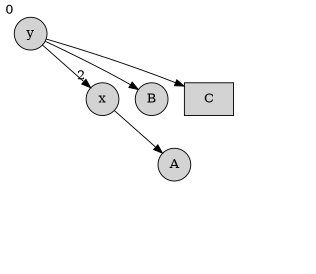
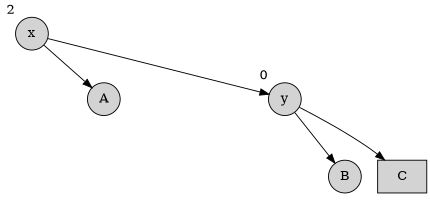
  digraph {
    rankdir=TB
    node [shape=circle style=invis]
    edge [style=invis]
    b12 [width=.1]
    c12 [width=.1]
    c34 [width=.1]
    n4 [label=x style=filled xlabel=2]
    n5 [label=A style=filled]
    n6 [label=y style=filled xlabel=0]
    c1
    c2
    n9 [label=B style=filled]
    n10 [label=C shape=rect style=filled]
    subgraph sub_1 {
      rank=same
      b12
      c12
      c34
    }
    n4 -> b12 [weight=10]
    n4 -> n5 [style=""]
-   n6 -> n4 [style=""]
+   n4 -> n6 [style=""]
    n5 -> c12 [weight=10]
    n5 -> c1
    n5 -> c2
    n6 -> c34 [weight=10]
    n6 -> n9 [style=""]
    n6 -> n10 [style=""]
  }
